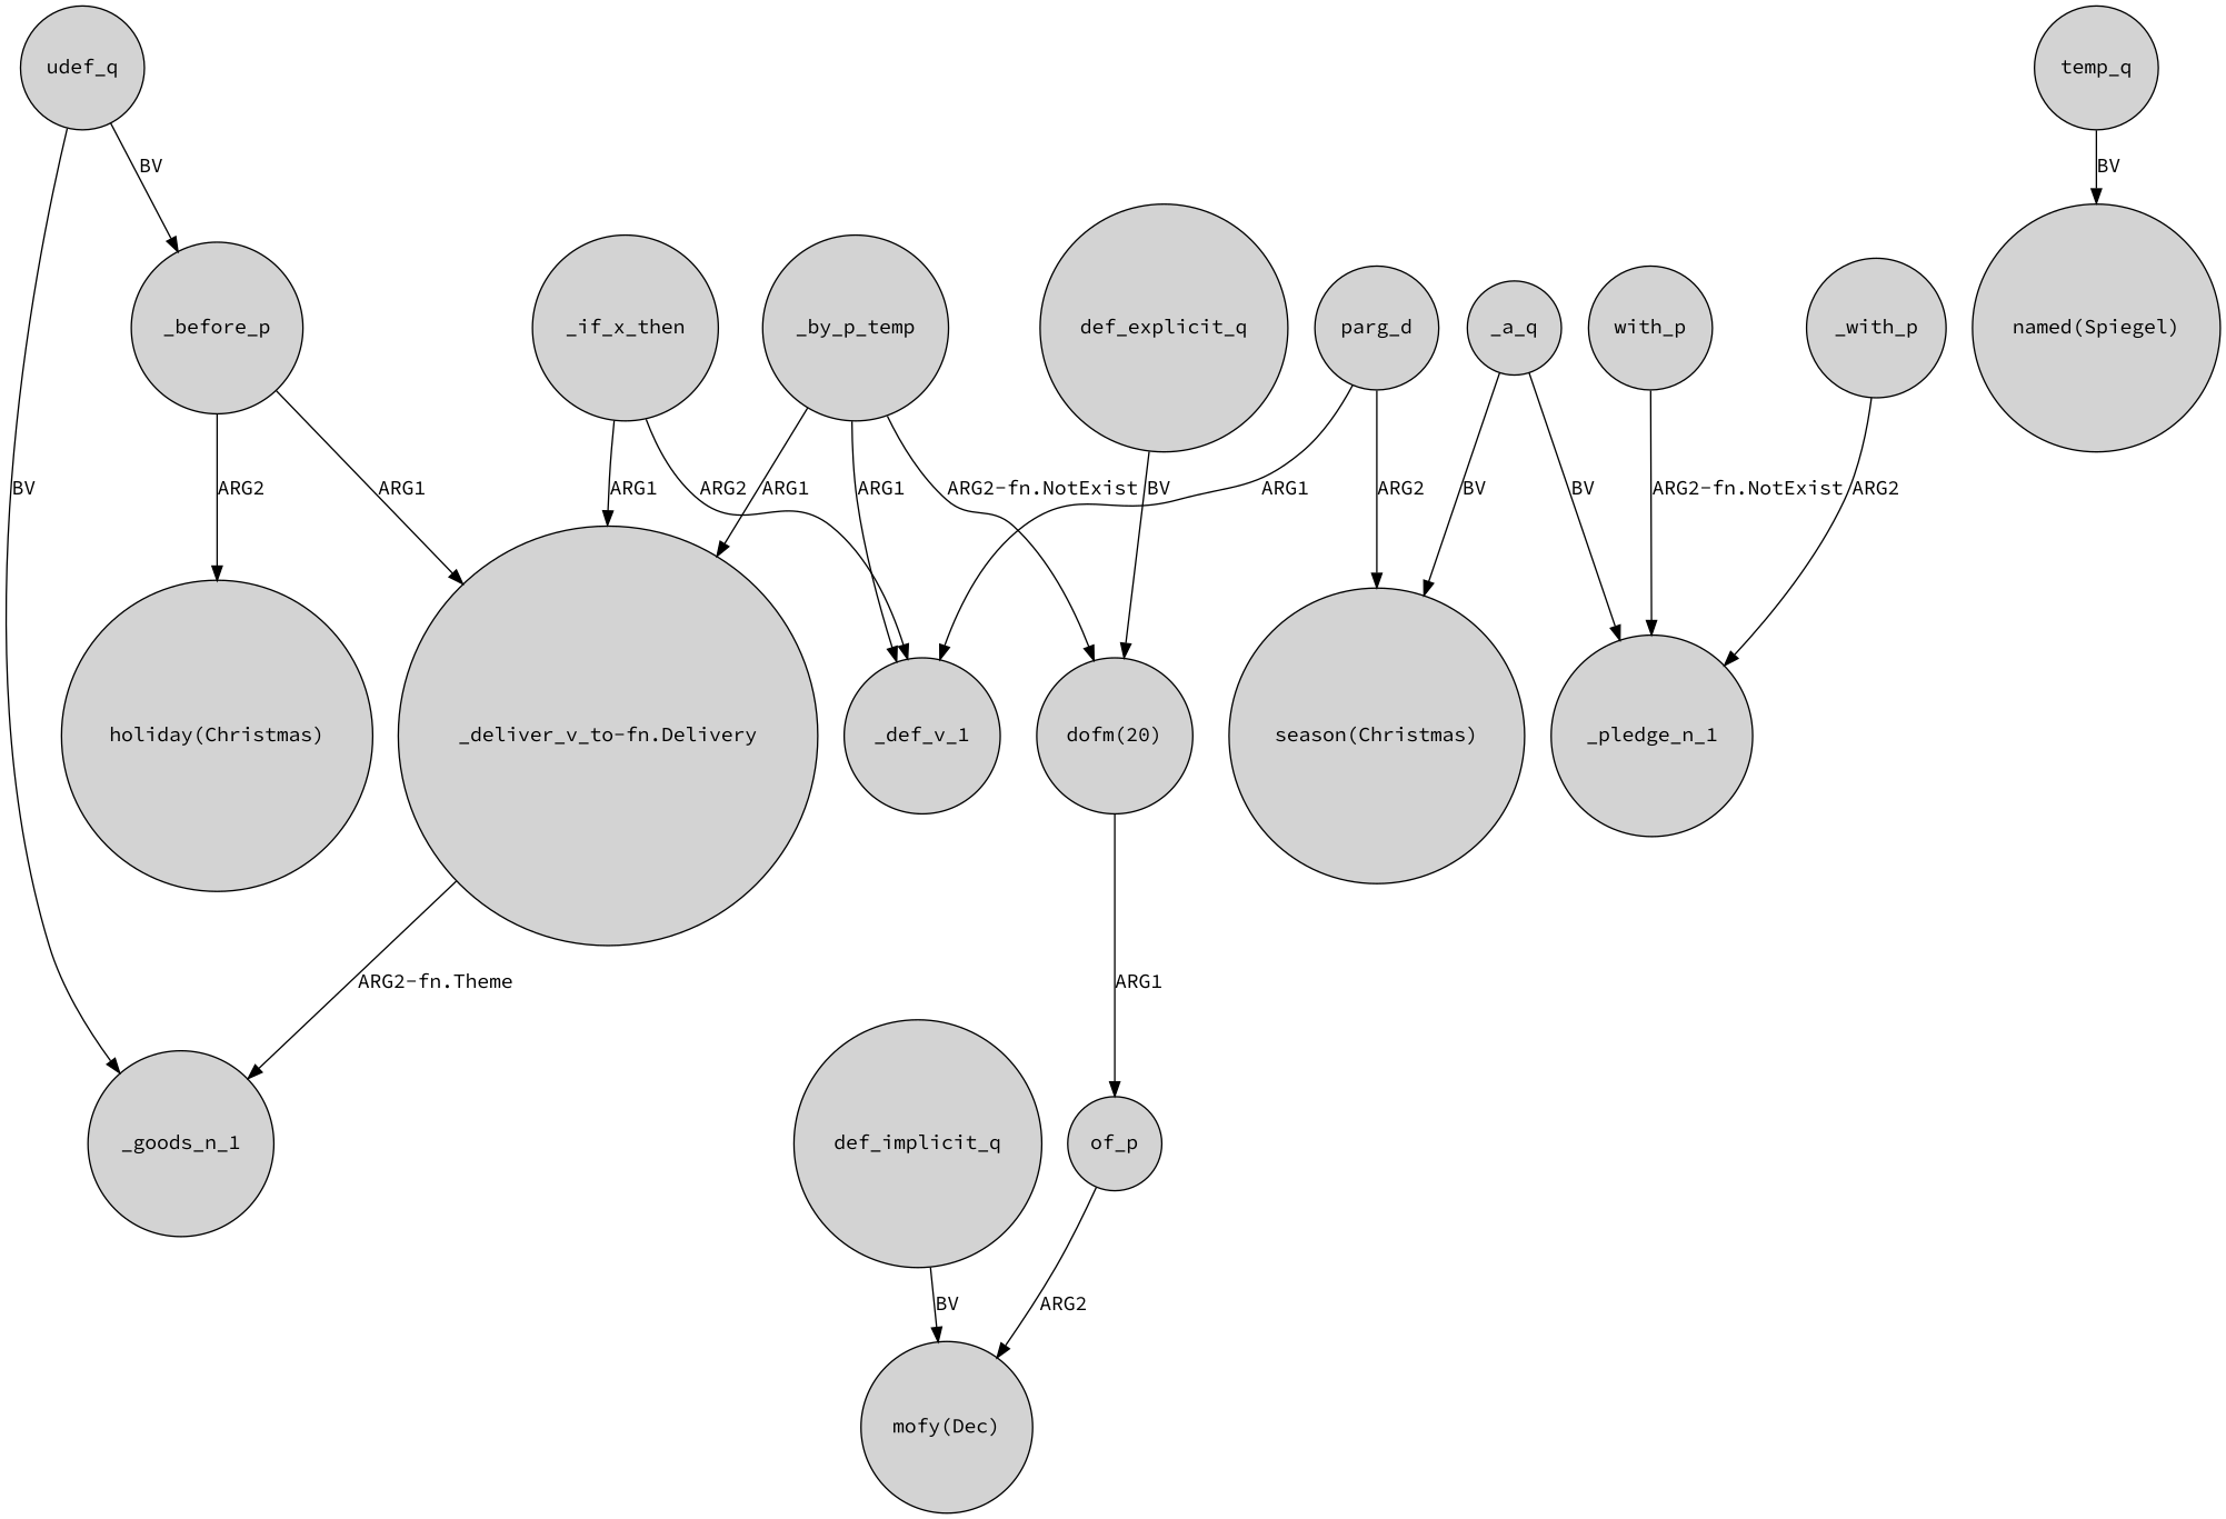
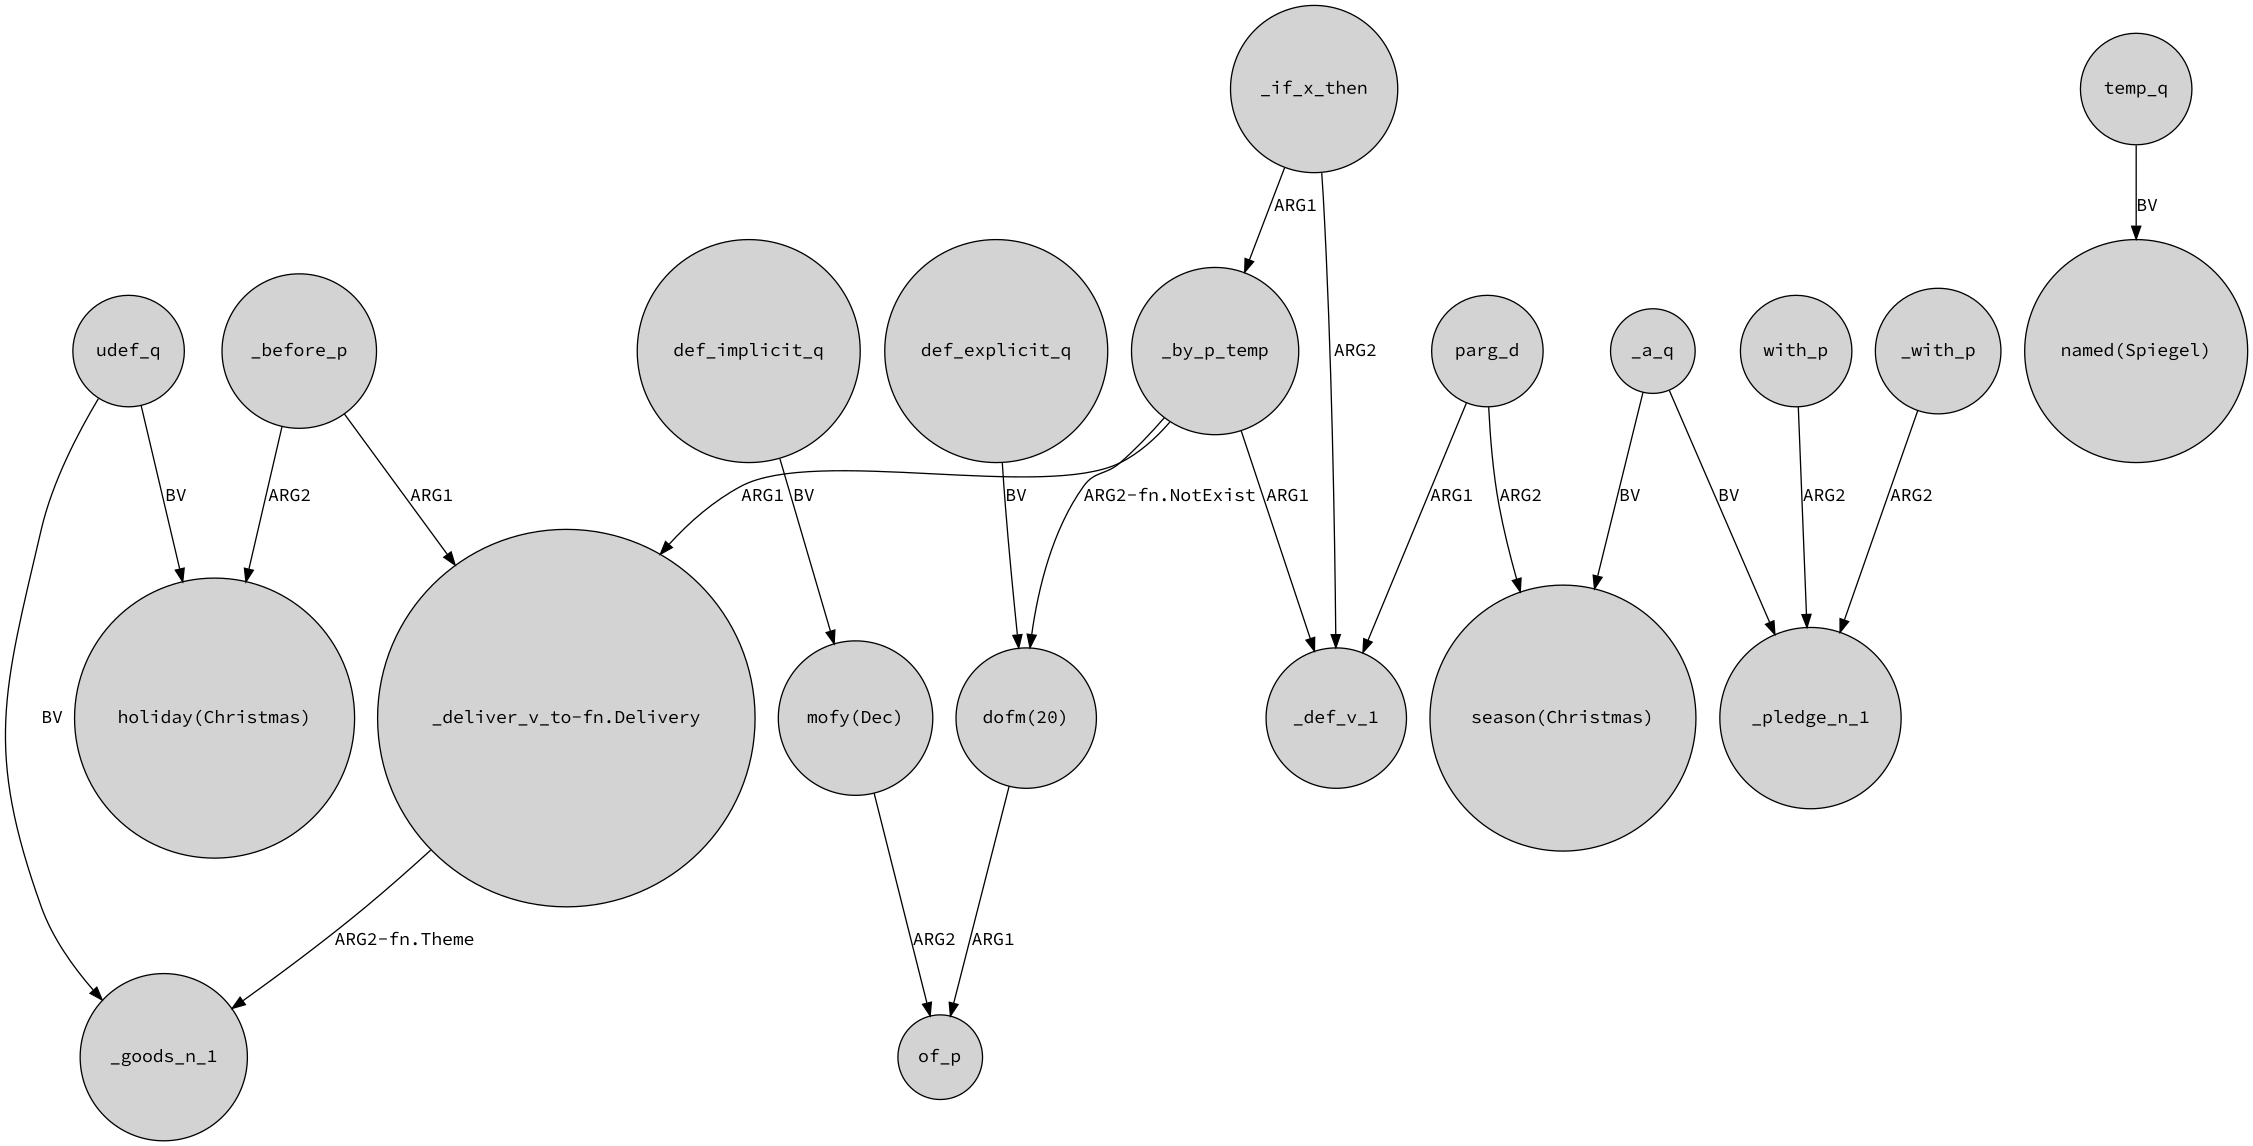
  digraph {
    fontname="Source Code Pro"
    node [fontname="Source Code Pro" shape=circle style=filled]
    edge [fontname="Source Code Pro"]
    "_deliver_v_to-fn.Delivery"
    _goods_n_1
    def_implicit_q
    "mofy(Dec)"
    of_p
    "dofm(20)"
    _if_x_then
    n8 [label=_def_v_1]
    _before_p
    "holiday(Christmas)"
    n11 [label=temp_q]
    "named(Spiegel)"
    _a_q
    "season(Christmas)"
    _pledge_n_1
    with_p
    _by_p_temp
    _with_p
    udef_q
    parg_d
    def_explicit_q
    "_deliver_v_to-fn.Delivery" -> _goods_n_1 [label="ARG2-fn.Theme"]
    def_implicit_q -> "mofy(Dec)" [label=BV]
-   of_p -> "mofy(Dec)" [label=ARG2]
+   "mofy(Dec)" -> of_p [label=ARG2]
    "dofm(20)" -> of_p [label=ARG1]
-   _if_x_then -> "_deliver_v_to-fn.Delivery" [label=ARG1]
+   _if_x_then -> _by_p_temp [label=ARG1]
    _if_x_then -> n8 [label=ARG2]
    _before_p -> "_deliver_v_to-fn.Delivery" [label=ARG1]
    _before_p -> "holiday(Christmas)" [label=ARG2]
    n11 -> "named(Spiegel)" [label=BV]
    _a_q -> "season(Christmas)" [label=BV]
    _a_q -> _pledge_n_1 [label=BV]
-   with_p -> _pledge_n_1 [label="ARG2-fn.NotExist"]
+   with_p -> _pledge_n_1 [label=ARG2]
    _by_p_temp -> "_deliver_v_to-fn.Delivery" [label=ARG1]
    _by_p_temp -> "dofm(20)" [label="ARG2-fn.NotExist"]
    _by_p_temp -> n8 [label=ARG1]
    _with_p -> _pledge_n_1 [label=ARG2]
    udef_q -> _goods_n_1 [label=BV]
-   udef_q -> _before_p [label=BV]
+   udef_q -> "holiday(Christmas)" [label=BV]
    parg_d -> n8 [label=ARG1]
    parg_d -> "season(Christmas)" [label=ARG2]
    def_explicit_q -> "dofm(20)" [label=BV]
  }
